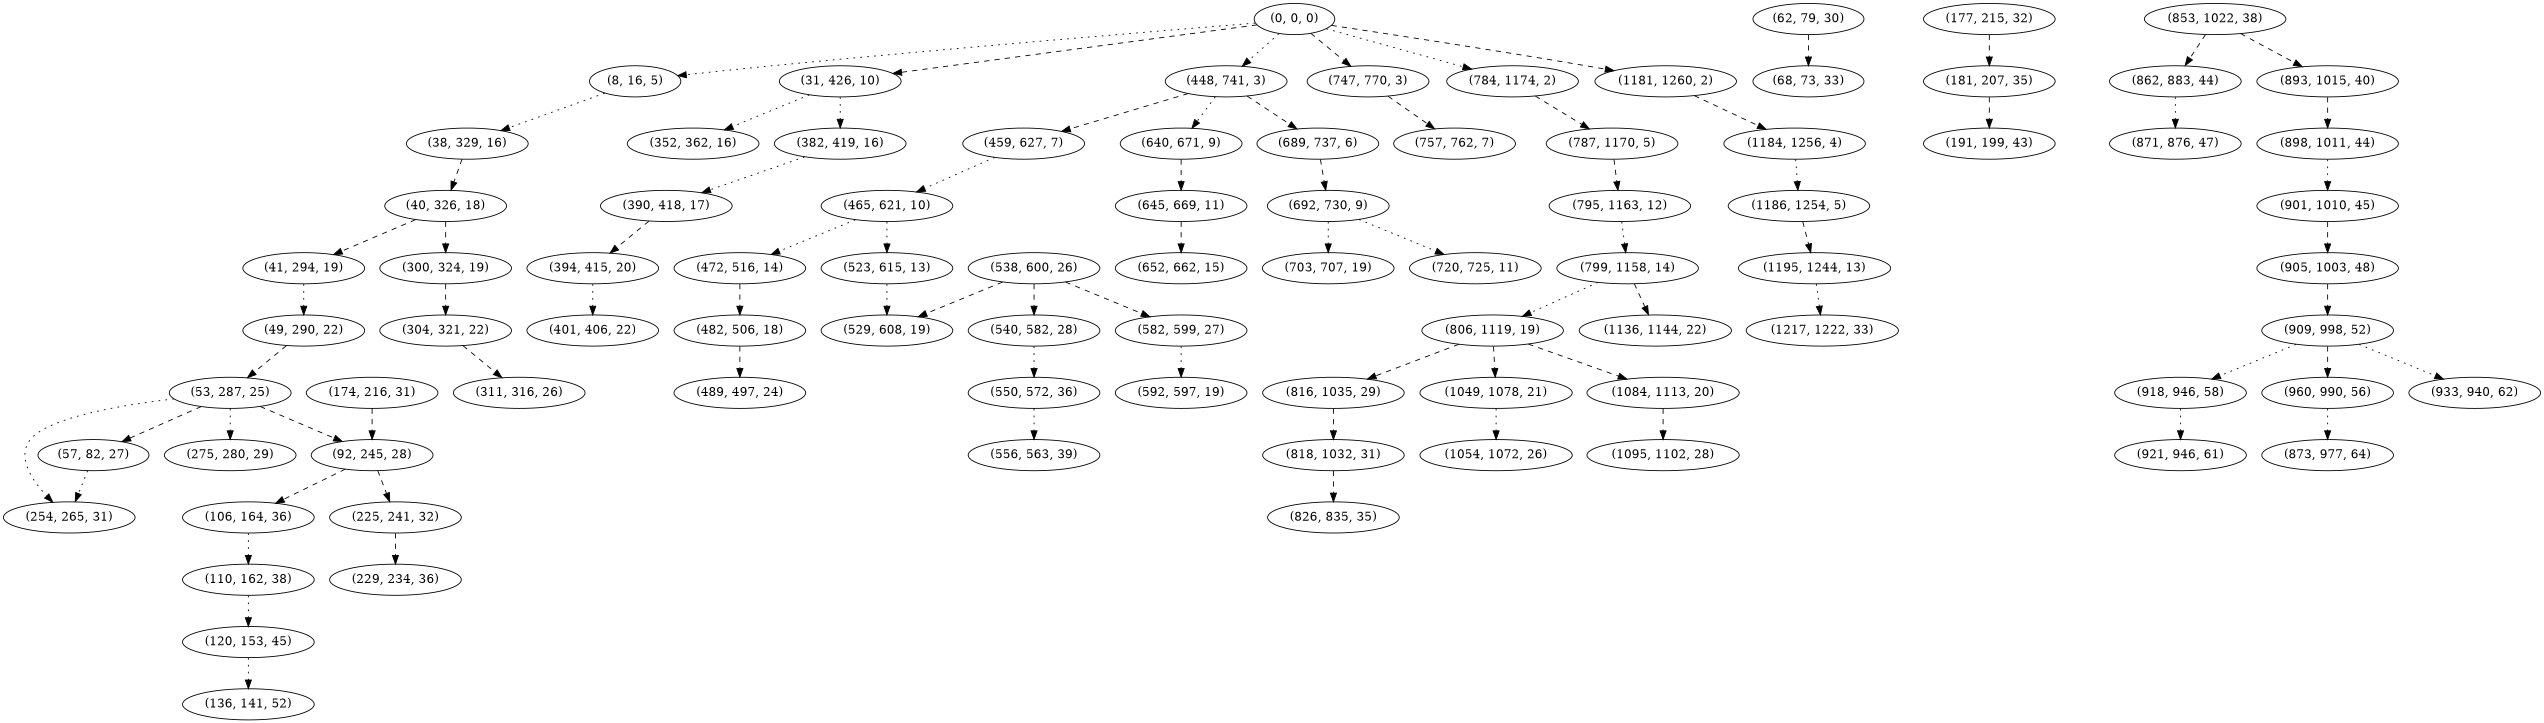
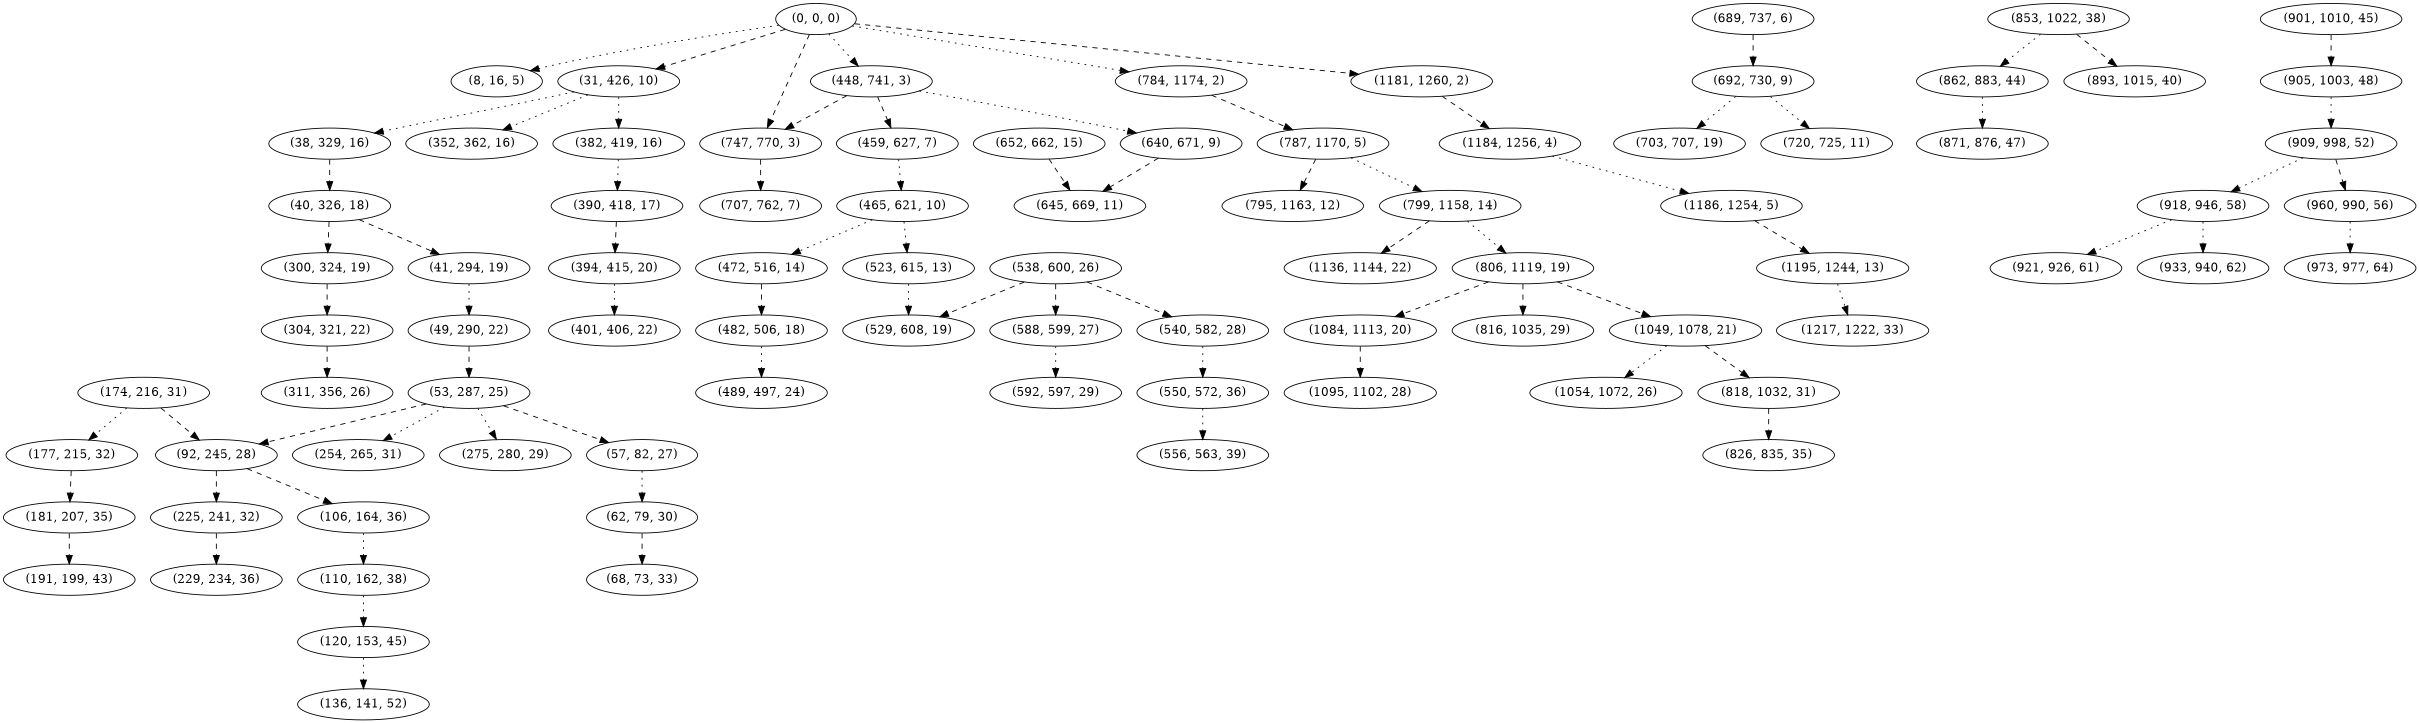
  digraph {
    edge [style=dashed]
    "(0, 0, 0)"
    "(8, 16, 5)"
    "(31, 426, 10)"
    "(448, 741, 3)"
    "(747, 770, 3)"
    "(784, 1174, 2)"
    "(1181, 1260, 2)"
    "(38, 329, 16)"
    "(352, 362, 16)"
    "(382, 419, 16)"
    "(459, 627, 7)"
    "(640, 671, 9)"
    "(689, 737, 6)"
-   "(757, 762, 7)"
+   "(757, 762, 7)" [label="(707, 762, 7)"]
    "(787, 1170, 5)"
    "(1184, 1256, 4)"
    "(40, 326, 18)"
    "(390, 418, 17)"
    "(41, 294, 19)"
    "(300, 324, 19)"
    "(49, 290, 22)"
    "(304, 321, 22)"
    "(53, 287, 25)"
    "(57, 82, 27)"
    "(92, 245, 28)"
    "(254, 265, 31)"
    "(275, 280, 29)"
    "(62, 79, 30)"
    "(106, 164, 36)"
    "(225, 241, 32)"
    "(68, 73, 33)"
    "(110, 162, 38)"
    "(174, 216, 31)"
    "(177, 215, 32)"
    "(229, 234, 36)"
    "(120, 153, 45)"
    "(136, 141, 52)"
    "(181, 207, 35)"
    "(191, 199, 43)"
-   "(311, 316, 26)"
+   "(311, 316, 26)" [label="(311, 356, 26)"]
    "(394, 415, 20)"
    "(401, 406, 22)"
    "(465, 621, 10)"
    "(645, 669, 11)"
    "(692, 730, 9)"
    "(472, 516, 14)"
    "(523, 615, 13)"
    "(482, 506, 18)"
    "(529, 608, 19)"
    "(489, 497, 24)"
    "(538, 600, 26)"
    "(540, 582, 28)"
-   "(588, 599, 27)" [label="(582, 599, 27)"]
+   "(588, 599, 27)"
    "(550, 572, 36)"
-   "(592, 597, 29)" [label="(592, 597, 19)"]
+   "(592, 597, 29)"
    "(556, 563, 39)"
    "(652, 662, 15)"
    "(703, 707, 19)"
    "(720, 725, 11)"
    "(795, 1163, 12)"
    "(799, 1158, 14)"
    "(806, 1119, 19)"
    "(1136, 1144, 22)"
    "(816, 1035, 29)"
    "(1049, 1078, 21)"
    "(1084, 1113, 20)"
    "(818, 1032, 31)"
    "(1054, 1072, 26)"
    "(1095, 1102, 28)"
    "(826, 835, 35)"
    "(853, 1022, 38)"
    "(862, 883, 44)"
    "(893, 1015, 40)"
    "(871, 876, 47)"
-   "(898, 1011, 44)"
    "(901, 1010, 45)"
    "(905, 1003, 48)"
    "(909, 998, 52)"
    "(918, 946, 58)"
    "(960, 990, 56)"
-   "(921, 926, 61)" [label="(921, 946, 61)"]
+   "(921, 926, 61)"
    "(933, 940, 62)"
-   "(973, 977, 64)" [label="(873, 977, 64)"]
+   "(973, 977, 64)"
    "(1186, 1254, 5)"
    "(1195, 1244, 13)"
    "(1217, 1222, 33)"
    "(0, 0, 0)" -> "(8, 16, 5)" [style=dotted]
    "(0, 0, 0)" -> "(31, 426, 10)"
    "(0, 0, 0)" -> "(448, 741, 3)" [style=dotted]
    "(0, 0, 0)" -> "(747, 770, 3)"
    "(0, 0, 0)" -> "(784, 1174, 2)" [style=dotted]
    "(0, 0, 0)" -> "(1181, 1260, 2)"
-   "(8, 16, 5)" -> "(38, 329, 16)" [style=dotted]
+   "(31, 426, 10)" -> "(38, 329, 16)" [style=dotted]
    "(31, 426, 10)" -> "(352, 362, 16)" [style=dotted]
    "(31, 426, 10)" -> "(382, 419, 16)" [style=dotted]
    "(448, 741, 3)" -> "(459, 627, 7)"
    "(448, 741, 3)" -> "(640, 671, 9)" [style=dotted]
-   "(448, 741, 3)" -> "(689, 737, 6)"
+   "(448, 741, 3)" -> "(747, 770, 3)"
    "(747, 770, 3)" -> "(757, 762, 7)"
    "(784, 1174, 2)" -> "(787, 1170, 5)"
    "(1181, 1260, 2)" -> "(1184, 1256, 4)"
    "(38, 329, 16)" -> "(40, 326, 18)"
    "(382, 419, 16)" -> "(390, 418, 17)" [style=dotted]
    "(459, 627, 7)" -> "(465, 621, 10)" [style=dotted]
    "(640, 671, 9)" -> "(645, 669, 11)"
    "(689, 737, 6)" -> "(692, 730, 9)"
    "(787, 1170, 5)" -> "(795, 1163, 12)"
    "(1184, 1256, 4)" -> "(1186, 1254, 5)" [style=dotted]
    "(40, 326, 18)" -> "(41, 294, 19)"
    "(40, 326, 18)" -> "(300, 324, 19)"
    "(390, 418, 17)" -> "(394, 415, 20)"
    "(41, 294, 19)" -> "(49, 290, 22)" [style=dotted]
    "(300, 324, 19)" -> "(304, 321, 22)"
    "(49, 290, 22)" -> "(53, 287, 25)"
    "(304, 321, 22)" -> "(311, 316, 26)"
    "(53, 287, 25)" -> "(57, 82, 27)"
    "(53, 287, 25)" -> "(92, 245, 28)"
    "(53, 287, 25)" -> "(254, 265, 31)" [style=dotted]
    "(53, 287, 25)" -> "(275, 280, 29)" [style=dotted]
-   "(57, 82, 27)" -> "(254, 265, 31)" [style=dotted]
+   "(57, 82, 27)" -> "(62, 79, 30)" [style=dotted]
    "(92, 245, 28)" -> "(106, 164, 36)"
    "(92, 245, 28)" -> "(225, 241, 32)"
    "(62, 79, 30)" -> "(68, 73, 33)"
    "(106, 164, 36)" -> "(110, 162, 38)" [style=dotted]
    "(225, 241, 32)" -> "(229, 234, 36)"
    "(110, 162, 38)" -> "(120, 153, 45)" [style=dotted]
    "(174, 216, 31)" -> "(92, 245, 28)"
+   "(174, 216, 31)" -> "(177, 215, 32)" [style=dotted]
    "(177, 215, 32)" -> "(181, 207, 35)"
    "(120, 153, 45)" -> "(136, 141, 52)" [style=dotted]
    "(181, 207, 35)" -> "(191, 199, 43)"
    "(394, 415, 20)" -> "(401, 406, 22)" [style=dotted]
    "(465, 621, 10)" -> "(472, 516, 14)" [style=dotted]
    "(465, 621, 10)" -> "(523, 615, 13)" [style=dotted]
-   "(645, 669, 11)" -> "(652, 662, 15)"
+   "(652, 662, 15)" -> "(645, 669, 11)"
    "(692, 730, 9)" -> "(703, 707, 19)" [style=dotted]
    "(692, 730, 9)" -> "(720, 725, 11)" [style=dotted]
    "(472, 516, 14)" -> "(482, 506, 18)"
    "(523, 615, 13)" -> "(529, 608, 19)" [style=dotted]
-   "(482, 506, 18)" -> "(489, 497, 24)"
+   "(482, 506, 18)" -> "(489, 497, 24)" [style=dotted]
    "(538, 600, 26)" -> "(529, 608, 19)"
    "(538, 600, 26)" -> "(540, 582, 28)"
    "(538, 600, 26)" -> "(588, 599, 27)"
    "(540, 582, 28)" -> "(550, 572, 36)" [style=dotted]
    "(588, 599, 27)" -> "(592, 597, 29)" [style=dotted]
    "(550, 572, 36)" -> "(556, 563, 39)" [style=dotted]
-   "(795, 1163, 12)" -> "(799, 1158, 14)" [style=dotted]
+   "(787, 1170, 5)" -> "(799, 1158, 14)" [style=dotted]
    "(799, 1158, 14)" -> "(806, 1119, 19)" [style=dotted]
    "(799, 1158, 14)" -> "(1136, 1144, 22)"
    "(806, 1119, 19)" -> "(816, 1035, 29)"
    "(806, 1119, 19)" -> "(1049, 1078, 21)"
    "(806, 1119, 19)" -> "(1084, 1113, 20)"
-   "(816, 1035, 29)" -> "(818, 1032, 31)"
+   "(1049, 1078, 21)" -> "(818, 1032, 31)"
    "(1049, 1078, 21)" -> "(1054, 1072, 26)" [style=dotted]
    "(1084, 1113, 20)" -> "(1095, 1102, 28)"
    "(818, 1032, 31)" -> "(826, 835, 35)"
-   "(853, 1022, 38)" -> "(862, 883, 44)"
+   "(853, 1022, 38)" -> "(862, 883, 44)" [style=dotted]
    "(853, 1022, 38)" -> "(893, 1015, 40)"
    "(862, 883, 44)" -> "(871, 876, 47)" [style=dotted]
-   "(893, 1015, 40)" -> "(898, 1011, 44)"
-   "(898, 1011, 44)" -> "(901, 1010, 45)" [style=dotted]
    "(901, 1010, 45)" -> "(905, 1003, 48)"
-   "(905, 1003, 48)" -> "(909, 998, 52)"
+   "(905, 1003, 48)" -> "(909, 998, 52)" [style=dotted]
    "(909, 998, 52)" -> "(918, 946, 58)" [style=dotted]
    "(909, 998, 52)" -> "(960, 990, 56)"
    "(918, 946, 58)" -> "(921, 926, 61)" [style=dotted]
-   "(909, 998, 52)" -> "(933, 940, 62)" [style=dotted]
+   "(918, 946, 58)" -> "(933, 940, 62)" [style=dotted]
    "(960, 990, 56)" -> "(973, 977, 64)" [style=dotted]
    "(1186, 1254, 5)" -> "(1195, 1244, 13)"
    "(1195, 1244, 13)" -> "(1217, 1222, 33)" [style=dotted]
  }
